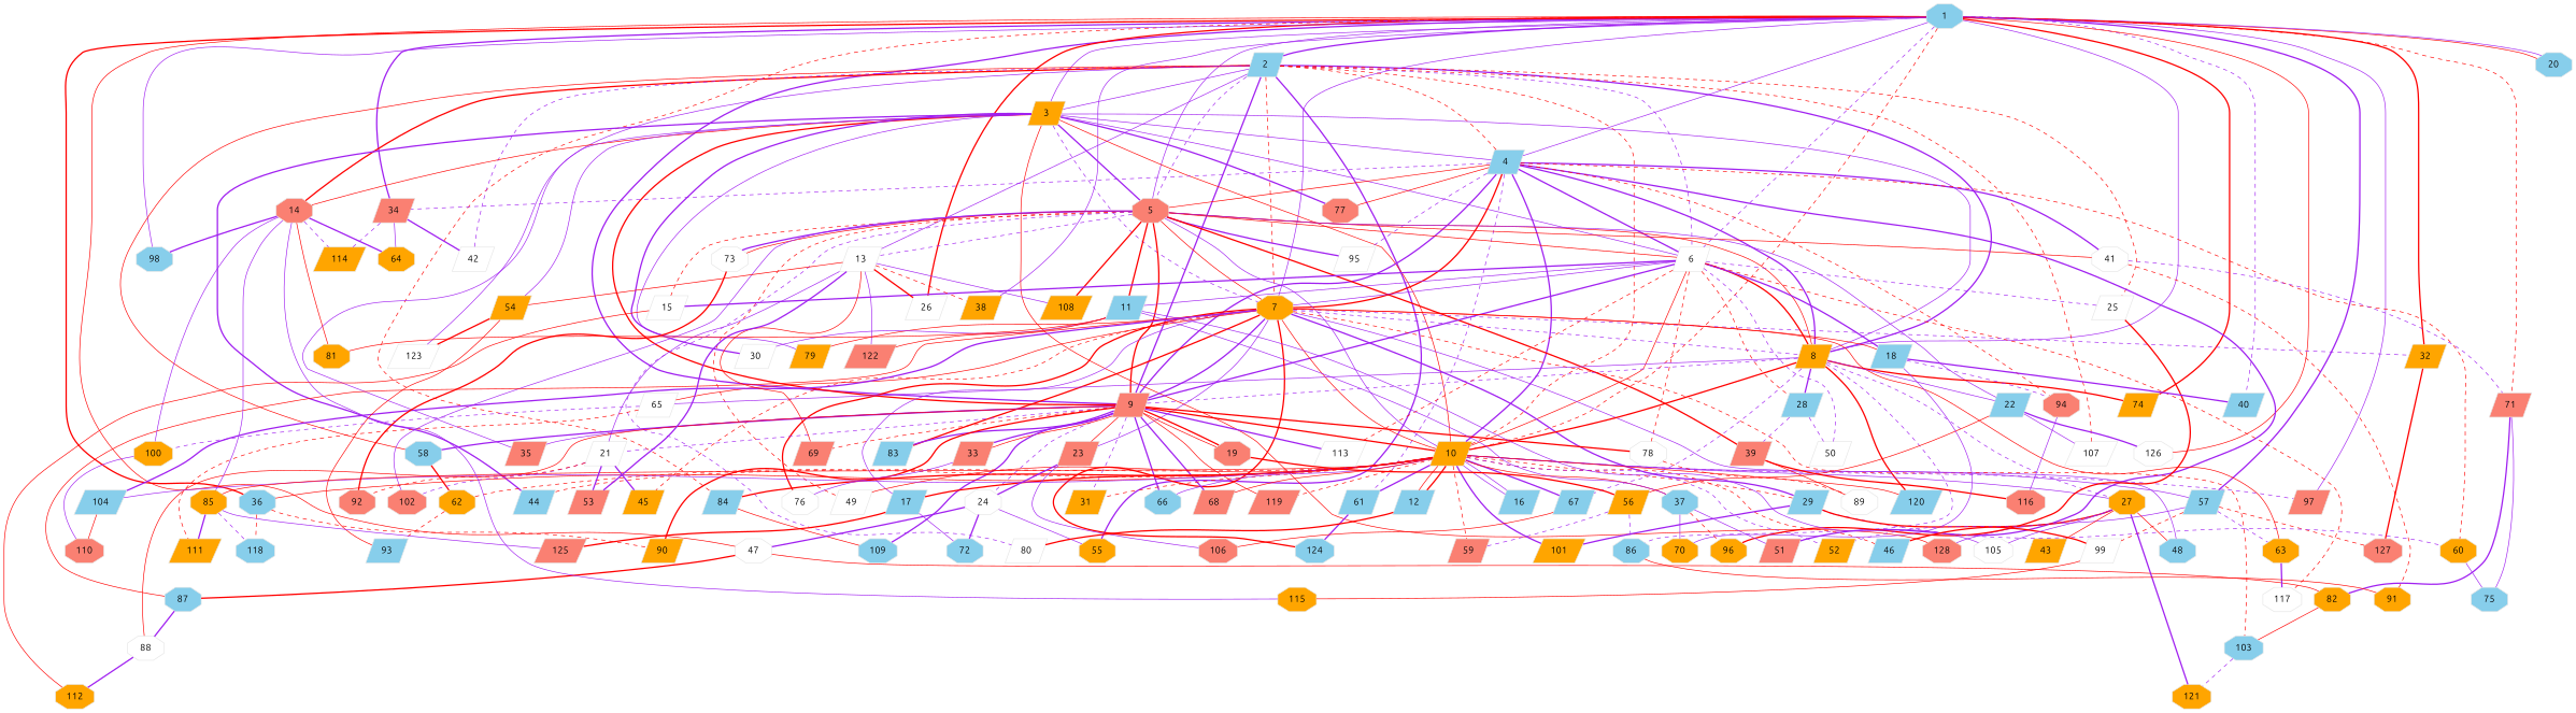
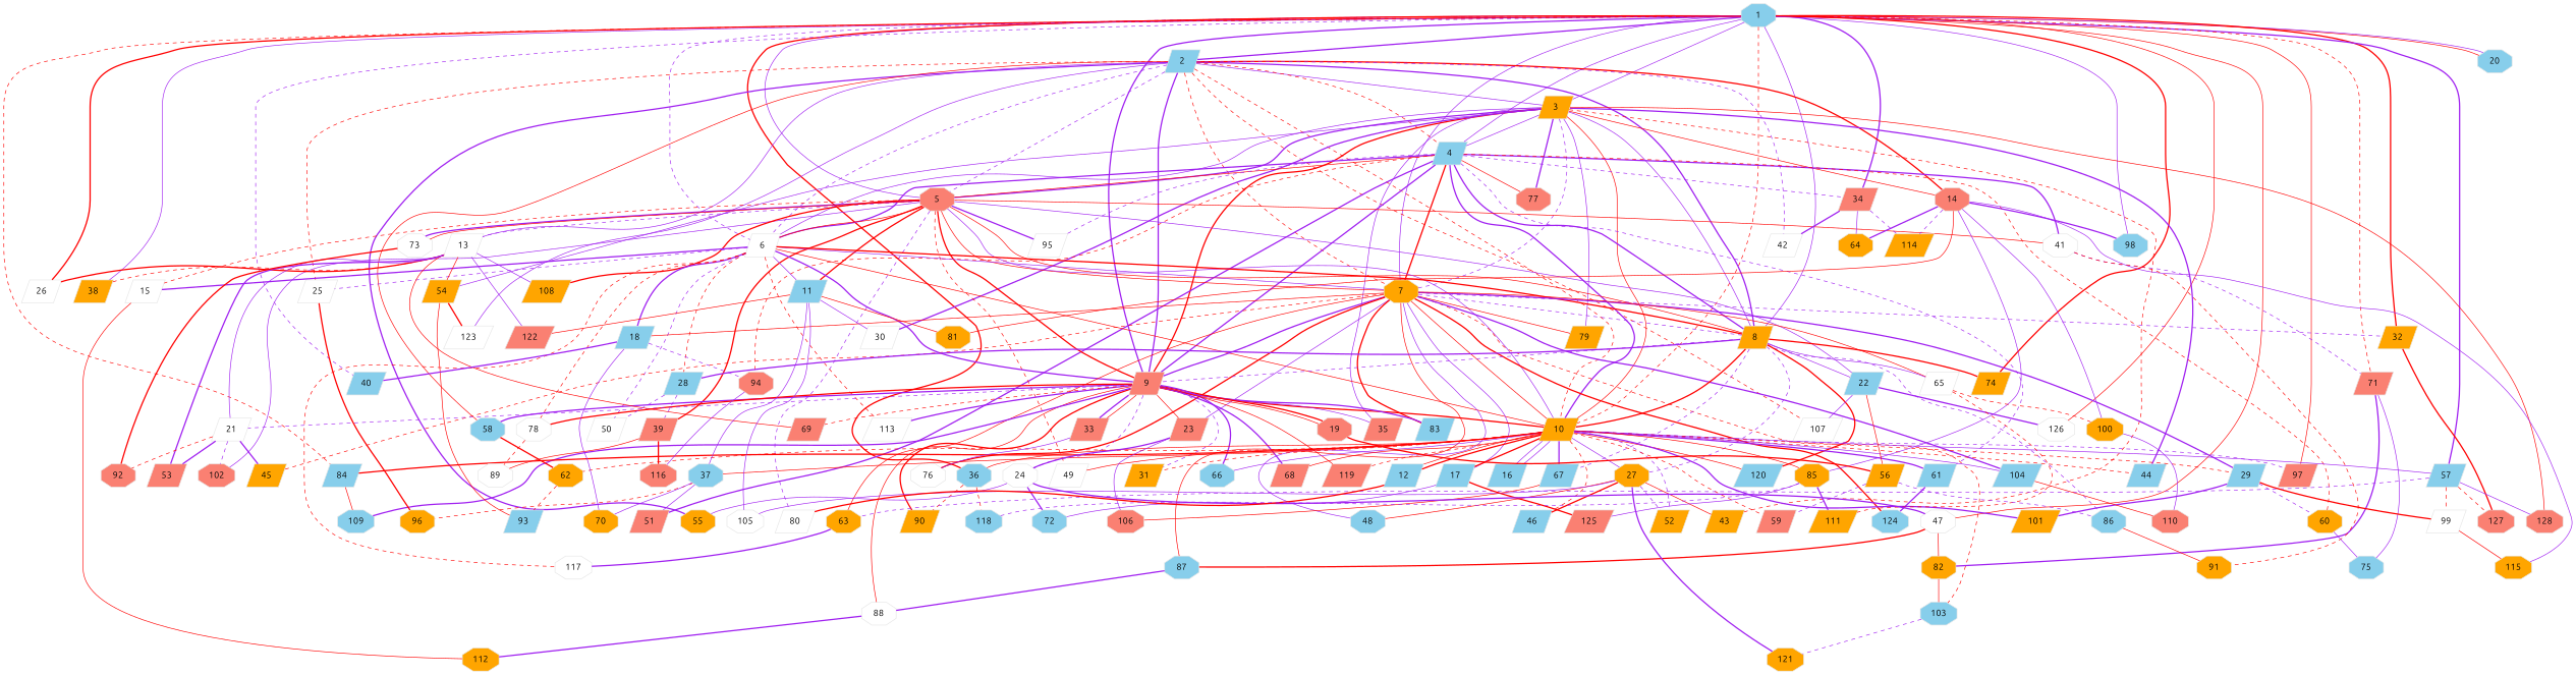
  graph {
    fontname=Ubuntu
    node [color=gray90 fillcolor=skyblue fontname=Ubuntu shape=parallelogram style=filled]
    edge [color=purple fontname=Ubuntu style=solid]
    1 [shape=octagon]
    2
    3 [fillcolor=orange]
    4
    5 [fillcolor=salmon shape=octagon]
    6 [fillcolor=white]
    7 [fillcolor=orange shape=octagon]
    8 [fillcolor=orange]
    9 [fillcolor=salmon]
    10 [fillcolor=orange]
    20 [shape=octagon]
    26 [fillcolor=white]
    32 [fillcolor=orange]
    34 [fillcolor=salmon]
    36 [shape=octagon]
    38 [fillcolor=orange]
    40
    47 [fillcolor=white shape=octagon]
    57
    71 [fillcolor=salmon]
    74 [fillcolor=orange]
    84
    97 [fillcolor=salmon]
    98 [shape=octagon]
    126 [fillcolor=white shape=octagon]
    13 [fillcolor=white]
    14 [fillcolor=salmon shape=octagon]
    25 [fillcolor=white]
    42 [fillcolor=white]
    55 [fillcolor=orange shape=octagon]
    58 [shape=octagon]
    107 [fillcolor=white]
    123 [fillcolor=white]
    30 [fillcolor=white]
    35 [fillcolor=salmon]
    43 [fillcolor=orange]
    44
    54 [fillcolor=orange]
    77 [fillcolor=salmon shape=octagon]
    79 [fillcolor=orange]
    128 [fillcolor=salmon shape=octagon]
    41 [fillcolor=white shape=octagon]
    51 [fillcolor=salmon]
    60 [fillcolor=orange shape=octagon]
    61
    94 [fillcolor=salmon shape=octagon]
    95 [fillcolor=white]
    11
    15 [fillcolor=white]
    22
    39 [fillcolor=salmon]
    49 [fillcolor=white]
    73 [fillcolor=white shape=octagon]
    80 [fillcolor=white]
    102 [fillcolor=salmon shape=octagon]
    108 [fillcolor=orange]
    18
    28
    50 [fillcolor=white]
    78 [fillcolor=white shape=octagon]
    113 [fillcolor=white]
    117 [fillcolor=white shape=octagon]
    17
    23 [fillcolor=salmon]
    29
    45 [fillcolor=orange]
    48 [shape=octagon]
    63 [fillcolor=orange shape=octagon]
    65 [fillcolor=white]
    76 [fillcolor=white shape=octagon]
    83
    87 [shape=octagon]
    103 [shape=octagon]
    104
    124 [shape=octagon]
    27 [fillcolor=orange shape=octagon]
    67
    86 [shape=octagon]
    120
    19 [fillcolor=salmon shape=octagon]
    21 [fillcolor=white]
    24 [fillcolor=white shape=octagon]
    31 [fillcolor=orange]
    33 [fillcolor=salmon]
    66 [shape=octagon]
    68 [fillcolor=salmon]
    69 [fillcolor=salmon]
    88 [fillcolor=white shape=octagon]
    90 [fillcolor=orange]
    109 [shape=octagon]
    119 [fillcolor=salmon]
    12
    16
    37 [shape=octagon]
    46
    52 [fillcolor=orange]
    59 [fillcolor=salmon]
    62 [fillcolor=orange shape=octagon]
    85 [fillcolor=orange shape=octagon]
    101 [fillcolor=orange]
    127 [fillcolor=salmon shape=octagon]
    64 [fillcolor=orange shape=octagon]
    114 [fillcolor=orange]
    118 [shape=octagon]
    82 [fillcolor=orange shape=octagon]
    99 [fillcolor=white]
    75 [shape=octagon]
    122 [fillcolor=salmon]
    53 [fillcolor=salmon]
    81 [fillcolor=orange shape=octagon]
    100 [fillcolor=orange shape=octagon]
    115 [fillcolor=orange shape=octagon]
    96 [fillcolor=orange shape=octagon]
    93
    91 [fillcolor=orange shape=octagon]
    116 [fillcolor=salmon shape=octagon]
    105 [fillcolor=white shape=octagon]
    112 [fillcolor=orange shape=octagon]
    56 [fillcolor=orange]
    89 [fillcolor=white shape=octagon]
    92 [fillcolor=salmon shape=octagon]
    70 [fillcolor=orange shape=octagon]
    72 [shape=octagon]
    125 [fillcolor=salmon]
    106 [fillcolor=salmon shape=octagon]
    111 [fillcolor=orange]
    121 [fillcolor=orange shape=octagon]
    110 [fillcolor=salmon shape=octagon]
    1 -- 2 [style=bold]
    1 -- 3
    1 -- 4
    1 -- 5
    1 -- 6 [style=dashed]
    1 -- 7
    1 -- 8
    1 -- 9 [style=bold]
    1 -- 10 [color=red style=dashed]
    1 -- 20 [color=red]
    1 -- 20
    1 -- 26 [color=red style=bold]
    1 -- 32 [color=red style=bold]
    1 -- 34 [style=bold]
    1 -- 36 [color=red style=bold]
    1 -- 38
    1 -- 40 [style=dashed]
    1 -- 47 [color=red]
    1 -- 57 [style=bold]
    1 -- 71 [color=red style=dashed]
    1 -- 74 [color=red style=bold]
    1 -- 84 [color=red style=dashed]
-   1 -- 97
+   1 -- 97 [color=red]
    1 -- 98
    1 -- 126 [color=red]
    2 -- 3
    2 -- 4 [color=red style=dashed]
    2 -- 5 [style=dashed]
    2 -- 6 [style=dashed]
    2 -- 7 [color=red style=dashed]
    2 -- 8 [style=bold]
    2 -- 9 [style=bold]
    2 -- 10 [color=red style=dashed]
    2 -- 13
    2 -- 14 [color=red style=bold]
    2 -- 25 [color=red style=dashed]
    2 -- 42 [style=dashed]
    2 -- 55 [style=bold]
    2 -- 58 [color=red]
    2 -- 107 [color=red style=dashed]
    2 -- 123
    3 -- 4
    3 -- 5 [style=bold]
    3 -- 6
    3 -- 7 [style=dashed]
    3 -- 8
    3 -- 9 [color=red style=bold]
    3 -- 10 [color=red]
    3 -- 14 [color=red]
    3 -- 30 [style=bold]
    3 -- 35
+   3 -- 43 [color=red style=dashed]
    3 -- 44 [style=bold]
    3 -- 54
    3 -- 77 [style=bold]
    3 -- 79
    3 -- 128 [color=red]
    4 -- 5 [color=red]
    4 -- 6 [style=bold]
    4 -- 7 [color=red style=bold]
    4 -- 8 [style=bold]
    4 -- 9 [style=bold]
    4 -- 10 [style=bold]
    4 -- 34 [style=dashed]
    4 -- 77 [color=red]
    4 -- 41 [style=bold]
    4 -- 51 [style=bold]
    4 -- 60 [color=red style=dashed]
    4 -- 61 [style=dashed]
    4 -- 94 [color=red style=dashed]
    4 -- 95 [style=dashed]
    5 -- 6 [color=red]
    5 -- 7 [color=red]
    5 -- 8 [color=red]
    5 -- 9 [color=red style=bold]
    5 -- 10
    5 -- 13 [style=dashed]
    5 -- 41 [color=red]
    5 -- 95 [style=bold]
    5 -- 11 [color=red style=bold]
    5 -- 15 [color=red style=dashed]
    5 -- 22
    5 -- 39 [color=red style=bold]
    5 -- 49 [color=red style=dashed]
    5 -- 73 [style=bold]
    5 -- 73 [color=red]
    5 -- 80 [style=dashed]
    5 -- 102
    5 -- 108 [color=red style=bold]
    6 -- 7
    6 -- 8 [color=red style=bold]
    6 -- 9 [style=bold]
    6 -- 10 [color=red]
    6 -- 25 [style=dashed]
    6 -- 11
    6 -- 15 [style=bold]
    6 -- 18 [style=bold]
    6 -- 28 [color=red style=dashed]
    6 -- 50 [style=dashed]
    6 -- 78 [color=red style=dashed]
    6 -- 113 [color=red style=dashed]
    6 -- 117 [color=red style=dashed]
    7 -- 8 [style=dashed]
    7 -- 9 [style=bold]
    7 -- 10 [color=red]
    7 -- 32 [style=dashed]
    7 -- 79 [color=red]
    7 -- 18 [color=red]
    7 -- 17
    7 -- 23
    7 -- 29 [style=bold]
    7 -- 45 [color=red style=dashed]
    7 -- 48
    7 -- 63 [color=red]
    7 -- 65 [color=red]
    7 -- 76 [color=red style=bold]
    7 -- 83 [color=red style=bold]
    7 -- 87 [color=red]
    7 -- 103 [color=red style=dashed]
    7 -- 104 [style=bold]
    7 -- 124 [color=red style=bold]
    8 -- 9 [style=dashed]
    8 -- 10 [color=red style=bold]
    8 -- 74 [color=red style=bold]
    8 -- 22
    8 -- 28 [style=bold]
    8 -- 65
    8 -- 27 [style=dashed]
    8 -- 67 [style=dashed]
    8 -- 86 [style=dashed]
    8 -- 120 [color=red style=bold]
    9 -- 10 [color=red style=bold]
    9 -- 58 [style=bold]
    9 -- 35
    9 -- 78 [color=red style=bold]
    9 -- 113 [style=bold]
    9 -- 23 [color=red]
    9 -- 83 [style=bold]
    9 -- 19 [color=red]
    9 -- 19 [color=red style=bold]
    9 -- 21 [style=dashed]
    9 -- 24 [style=dashed]
    9 -- 31 [style=dashed]
    9 -- 33 [style=bold]
    9 -- 33 [color=red]
    9 -- 66 [style=bold]
    9 -- 68 [style=bold]
    9 -- 69 [color=red style=dashed]
    9 -- 88 [color=red]
    9 -- 90 [color=red style=bold]
    9 -- 109 [style=bold]
    9 -- 119 [color=red]
    10 -- 36 [color=red]
    10 -- 57
    10 -- 84 [color=red style=bold]
    10 -- 97 [style=dashed]
    10 -- 44 [color=red style=dashed]
    10 -- 61 [style=bold]
    10 -- 49 [color=red]
    10 -- 17 [color=red style=bold]
    10 -- 29 [color=red style=dashed]
    10 -- 104
    10 -- 27
    10 -- 67 [style=bold]
    10 -- 120 [color=red]
    10 -- 31 [color=red style=dashed]
    10 -- 66
    10 -- 68 [color=red]
    10 -- 119 [color=red style=dashed]
    10 -- 12 [color=red]
    10 -- 12 [color=red style=bold]
    10 -- 16
    10 -- 16
    10 -- 37 [color=red]
    10 -- 46 [color=red style=dashed]
    10 -- 52 [style=dashed]
    10 -- 59 [color=red style=dashed]
    10 -- 62 [color=red style=dashed]
    10 -- 85 [color=red]
    10 -- 101 [style=bold]
    32 -- 127 [color=red style=bold]
    34 -- 42 [style=bold]
    34 -- 64
    34 -- 114 [style=dashed]
    36 -- 90 [color=red style=dashed]
    36 -- 118 [color=red style=dashed]
    47 -- 87 [color=red style=bold]
    47 -- 82 [color=red]
    57 -- 128
    57 -- 63 [style=dashed]
    57 -- 127 [color=red style=dashed]
    57 -- 99 [color=red style=dashed]
    71 -- 82 [style=bold]
    71 -- 75
    84 -- 109 [color=red]
    13 -- 26 [color=red style=bold]
    13 -- 38 [color=red style=dashed]
    13 -- 54 [color=red]
    13 -- 108
    13 -- 21
    13 -- 69 [color=red]
    13 -- 122
    13 -- 53 [style=bold]
    14 -- 98 [style=bold]
    14 -- 85
    14 -- 64 [style=bold]
    14 -- 114 [style=dashed]
    14 -- 81 [color=red]
    14 -- 100
    14 -- 115
    25 -- 96 [color=red style=bold]
    58 -- 62 [color=red style=bold]
    54 -- 123 [color=red style=bold]
    54 -- 93 [color=red]
    41 -- 71 [style=dashed]
    41 -- 91 [color=red style=dashed]
    60 -- 75
    61 -- 124 [style=bold]
    94 -- 116
    11 -- 30
    11 -- 37
    11 -- 122 [color=red]
    11 -- 81 [color=red]
    11 -- 105
    15 -- 112 [color=red]
    22 -- 126 [style=bold]
    22 -- 107
    22 -- 56 [color=red]
    39 -- 116 [color=red style=bold]
    39 -- 89 [color=red]
    73 -- 92 [color=red style=bold]
    18 -- 40 [style=bold]
    18 -- 94 [style=dashed]
    18 -- 70
    28 -- 39 [style=dashed]
    28 -- 50 [style=dashed]
    78 -- 89 [color=red style=dashed]
    17 -- 72
    17 -- 125 [color=red style=bold]
    23 -- 24 [style=bold]
    23 -- 106
    29 -- 60 [style=dashed]
    29 -- 101 [style=bold]
    29 -- 99 [color=red style=bold]
    63 -- 117 [style=bold]
-   65 -- 100 [style=dashed]
+   65 -- 100 [color=red style=dashed]
    65 -- 111 [color=red style=dashed]
    87 -- 88 [style=bold]
    103 -- 121 [style=dashed]
    104 -- 110 [color=red]
    27 -- 43 [color=red]
    27 -- 48 [color=red]
    27 -- 46 [color=red style=bold]
    27 -- 52 [style=dashed]
    27 -- 105
    27 -- 121 [style=bold]
    67 -- 106 [color=red]
    86 -- 91 [color=red]
    19 -- 56 [color=red style=bold]
    21 -- 102 [style=dashed]
    21 -- 45 [style=bold]
    21 -- 53 [style=bold]
    21 -- 92 [color=red style=dashed]
    24 -- 47 [style=bold]
    24 -- 55
    24 -- 72 [style=bold]
    33 -- 76
    88 -- 112 [style=bold]
    12 -- 80 [color=red style=bold]
    37 -- 51
    37 -- 96 [color=red style=dashed]
    37 -- 70
    62 -- 93 [color=red style=dashed]
    85 -- 118 [style=dashed]
    85 -- 125
    85 -- 111 [style=bold]
    82 -- 103 [color=red]
    99 -- 115 [color=red]
    100 -- 110
    56 -- 86 [style=dashed]
    56 -- 59 [style=dashed]
  }
